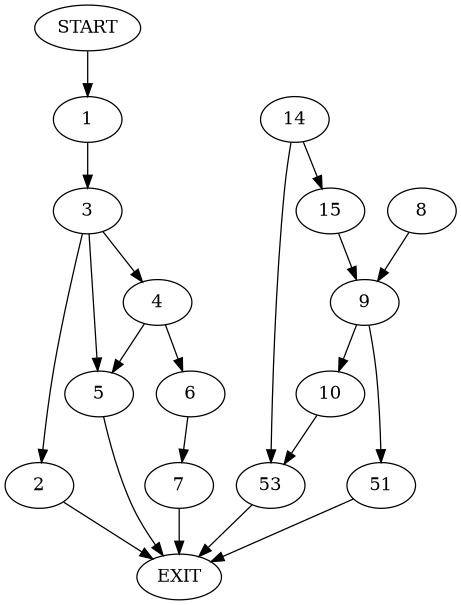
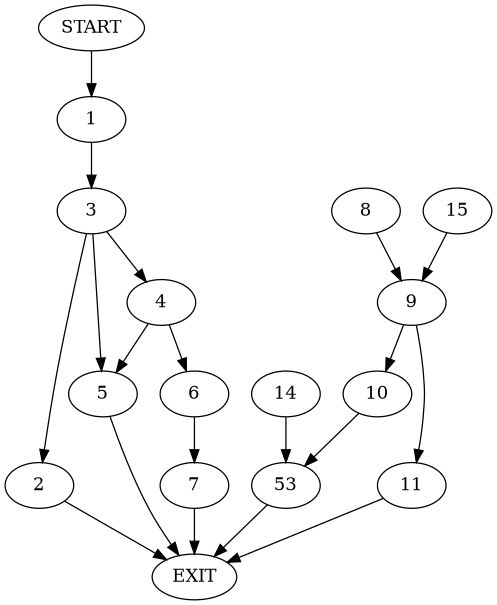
  digraph {
    n1 [label=START]
    1
    3
    n4 [label=EXIT]
    2
    4
    5
    6
    7
    8
    9
    10
-   11 [label=51]
+   11
    n14 [label=53]
    14
    15
    n1 -> 1
    1 -> 3
    3 -> 2
    3 -> 4
    3 -> 5
    2 -> n4
    4 -> 5
    4 -> 6
    5 -> n4
    6 -> 7
    7 -> n4
    8 -> 9
    9 -> 10
    9 -> 11
    10 -> n14
    11 -> n4
    n14 -> n4
    14 -> n14
-   14 -> 15
    15 -> 9
  }
